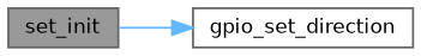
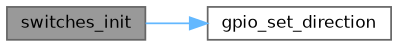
  digraph {
    rankdir=LR
    node [fontname=Helvetica fontsize=10 shape=box style=filled]
-   n1 [color=gray40 fillcolor=grey60 fontcolor=black height=0.2 label=set_init width=0.4]
+   n1 [color=gray40 fillcolor=grey60 fontcolor=black height=0.2 label=switches_init width=0.4]
    n2 [color=grey40 fillcolor=white height=0.2 label=gpio_set_direction width=0.4]
    n1 -> n2 [color=steelblue1 fontname=Helvetica fontsize=10 labelfontname=Helvetica labelfontsize=10 style=solid]
  }
